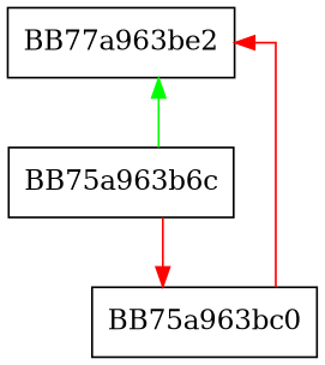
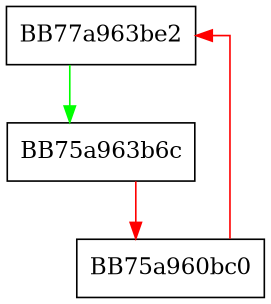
  digraph {
    splines=ortho
    node [shape=box]
    edge [color=red]
    n1 [label=BB77a963be2]
    BB75a963b6c
-   BB75a963bc0
-   BB75a963b6c -> n1 [color=green]
+   BB75a963bc0 [label=BB75a960bc0]
+   n1 -> BB75a963b6c [color=green]
    BB75a963b6c -> BB75a963bc0
    BB75a963bc0 -> n1
  }
